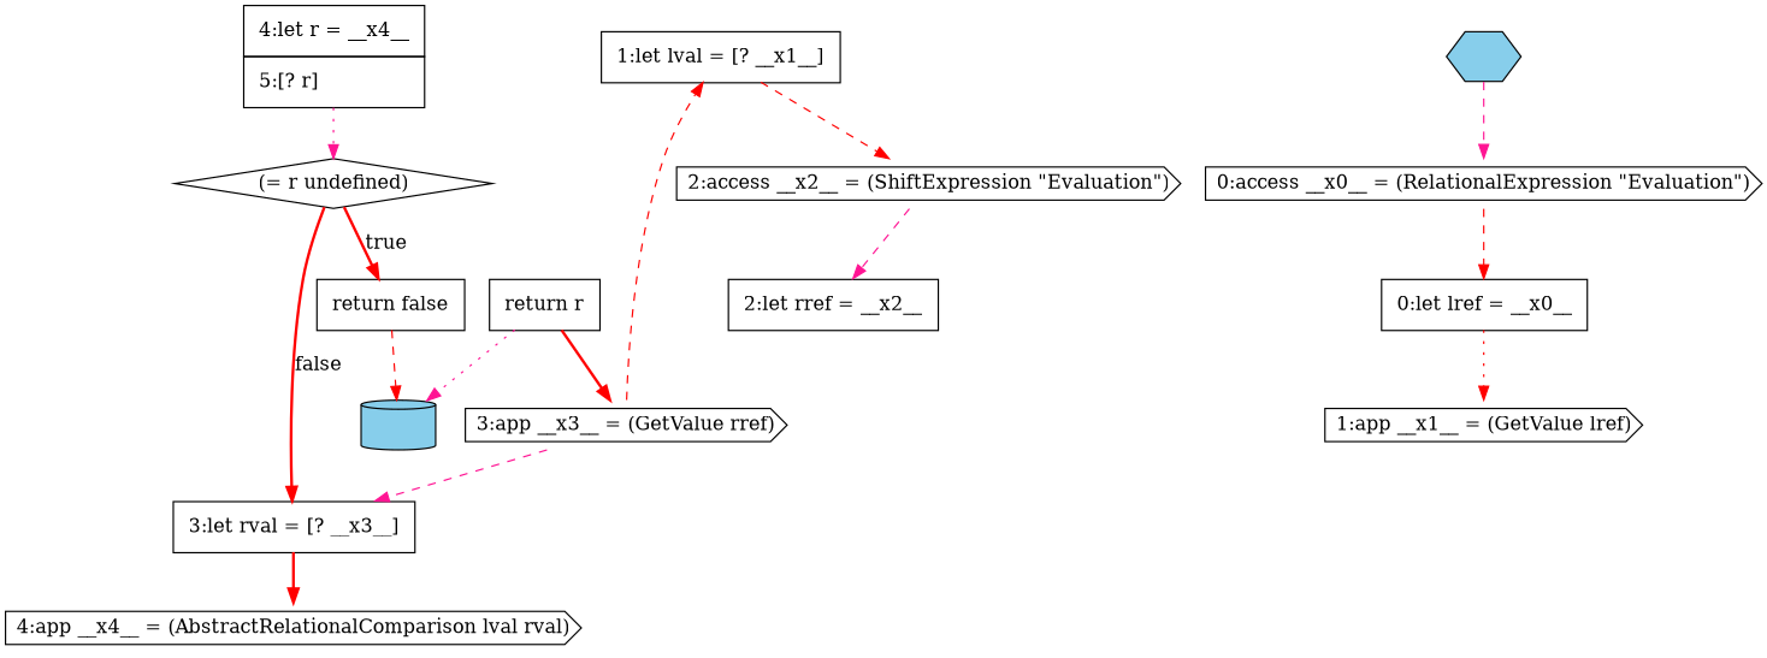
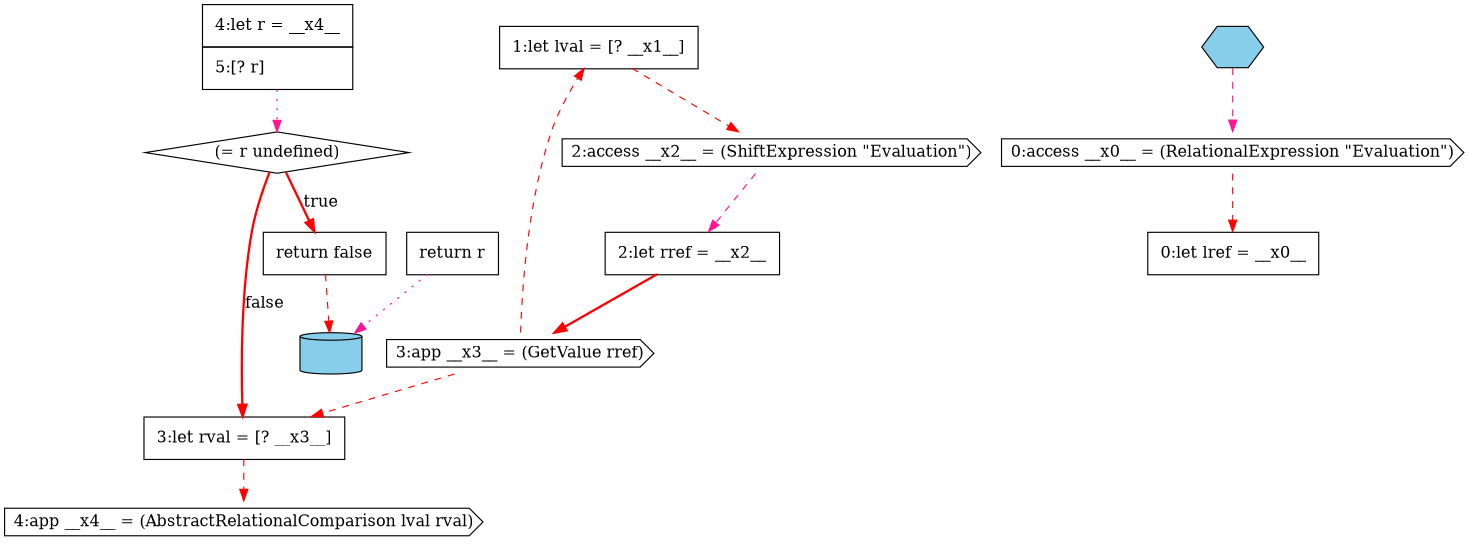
  digraph {
    node [color=black fillcolor=white shape=none style=filled]
    edge [color=red style=dashed]
    n1 [label=<<font color="black">     <table border="0" cellborder="1" cellspacing="0" cellpadding="10">       <tr><td align="left">1:let lval = [? __x1__]</td></tr>     </table>   </font>> margin=0]
    n2 [label=<<font color="black">2:access __x2__ = (ShiftExpression &quot;Evaluation&quot;)</font>> shape=cds]
    n3 [label=<<font color="black">     <table border="0" cellborder="1" cellspacing="0" cellpadding="10">       <tr><td align="left">2:let rref = __x2__</td></tr>     </table>   </font>> margin=0]
    n4 [fillcolor=skyblue label=" " shape=cylinder]
    n5 [label=<<font color="black">     <table border="0" cellborder="1" cellspacing="0" cellpadding="10">       <tr><td align="left">return r</td></tr>     </table>   </font>> margin=0]
-   n6 [label=<<font color="black">1:app __x1__ = (GetValue lref)</font>> shape=cds]
    n7 [label=<<font color="black">     <table border="0" cellborder="1" cellspacing="0" cellpadding="10">       <tr><td align="left">3:let rval = [? __x3__]</td></tr>     </table>   </font>> margin=0]
    n8 [label=<<font color="black">4:app __x4__ = (AbstractRelationalComparison lval rval)</font>> shape=cds]
    n9 [label=<<font color="black">     <table border="0" cellborder="1" cellspacing="0" cellpadding="10">       <tr><td align="left">4:let r = __x4__</td></tr>       <tr><td align="left">5:[? r]</td></tr>     </table>   </font>> margin=0]
    n10 [label=<<font color="black">(= r undefined)</font>> shape=diamond]
    n11 [label=<<font color="black">     <table border="0" cellborder="1" cellspacing="0" cellpadding="10">       <tr><td align="left">return false</td></tr>     </table>   </font>> margin=0]
    n12 [label=<<font color="black">0:access __x0__ = (RelationalExpression &quot;Evaluation&quot;)</font>> shape=cds]
    n13 [label=<<font color="black">     <table border="0" cellborder="1" cellspacing="0" cellpadding="10">       <tr><td align="left">0:let lref = __x0__</td></tr>     </table>   </font>> margin=0]
    n14 [label=<<font color="black">3:app __x3__ = (GetValue rref)</font>> shape=cds]
    n15 [fillcolor=skyblue label=" " shape=hexagon]
    n1 -> n2
    n2 -> n3 [color=deeppink]
-   n5 -> n14 [style=bold]
+   n3 -> n14 [style=bold]
    n5 -> n4 [color=deeppink style=dotted]
-   n7 -> n8 [style=bold]
+   n7 -> n8
    n9 -> n10 [color=deeppink style=dotted]
    n10 -> n7 [label=<<font color="black">false</font>> style=bold]
    n10 -> n11 [label=<<font color="black">true</font>> style=bold]
    n11 -> n4
    n12 -> n13
-   n13 -> n6 [style=dotted]
    n14 -> n1
-   n14 -> n7 [color=deeppink]
+   n14 -> n7
    n15 -> n12 [color=deeppink]
  }
